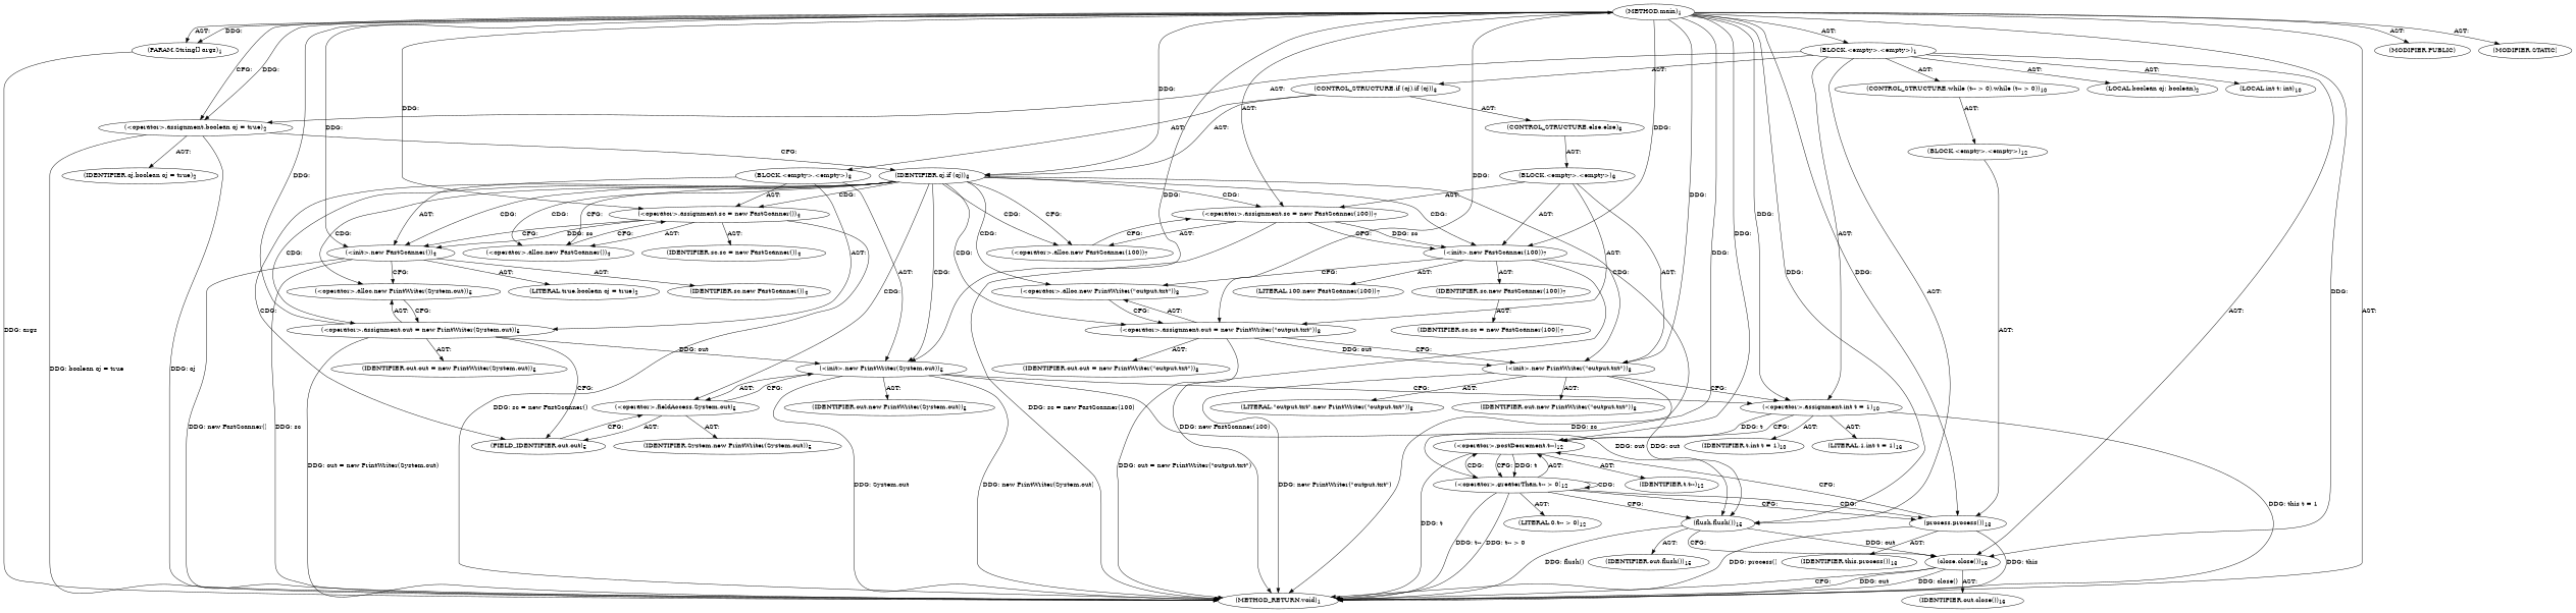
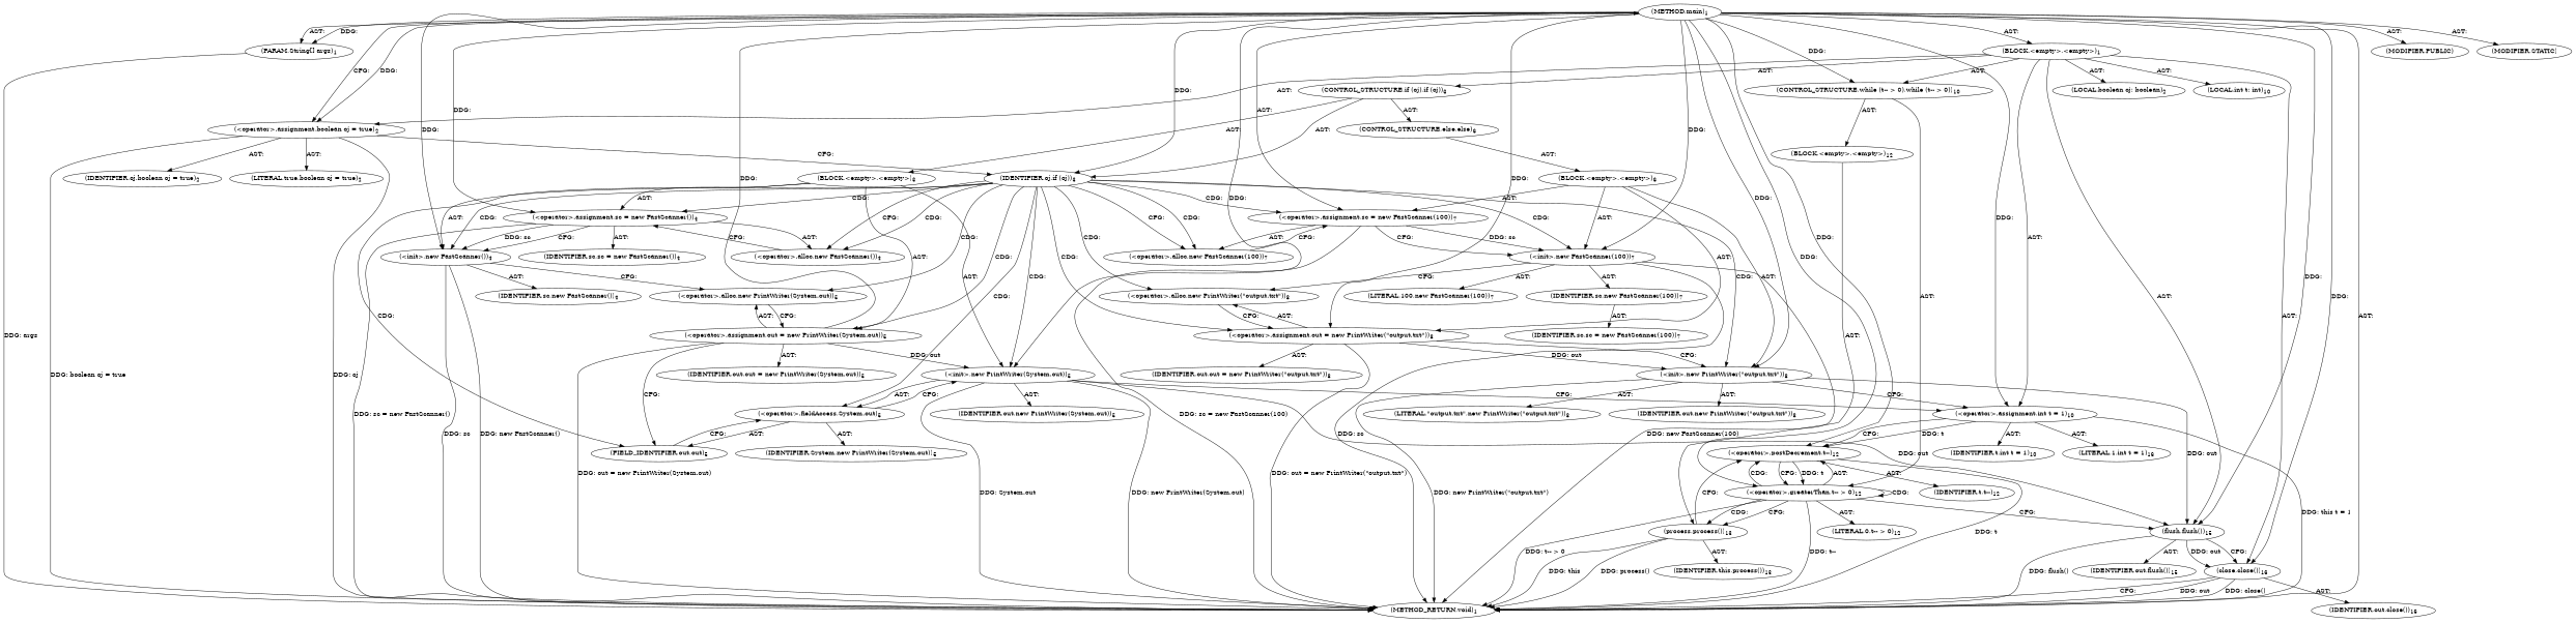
  digraph {
    n1 [label=<(METHOD,main)<SUB>1</SUB>>]
    n2 [label=<(PARAM,String[] args)<SUB>1</SUB>>]
    n3 [label=<(BLOCK,&lt;empty&gt;,&lt;empty&gt;)<SUB>1</SUB>>]
    n4 [label=<(&lt;operator&gt;.assignment,boolean oj = true)<SUB>2</SUB>>]
    n5 [label=<(IDENTIFIER,oj,if (oj))<SUB>3</SUB>>]
    n6 [label=<(&lt;operator&gt;.assignment,sc = new FastScanner())<SUB>4</SUB>>]
    n7 [label=<(&lt;init&gt;,new FastScanner())<SUB>4</SUB>>]
    n8 [label=<(&lt;init&gt;,new PrintWriter(System.out))<SUB>5</SUB>>]
    n9 [label=<(&lt;operator&gt;.assignment,sc = new FastScanner(100))<SUB>7</SUB>>]
    n10 [label=<(&lt;init&gt;,new FastScanner(100))<SUB>7</SUB>>]
    n11 [label=<(&lt;operator&gt;.assignment,out = new PrintWriter(&quot;output.txt&quot;))<SUB>8</SUB>>]
    n12 [label=<(&lt;init&gt;,new PrintWriter(&quot;output.txt&quot;))<SUB>8</SUB>>]
    n13 [label=<(&lt;operator&gt;.assignment,int t = 1)<SUB>10</SUB>>]
    n14 [label=<(&lt;operator&gt;.greaterThan,t-- &gt; 0)<SUB>12</SUB>>]
    n15 [label=<(&lt;operator&gt;.postDecrement,t--)<SUB>12</SUB>>]
    n16 [label=<(process,process())<SUB>13</SUB>>]
    n17 [label=<(flush,flush())<SUB>15</SUB>>]
    n18 [label=<(close,close())<SUB>16</SUB>>]
    n19 [label=<(MODIFIER,PUBLIC)>]
    n20 [label=<(MODIFIER,STATIC)>]
    n21 [label=<(METHOD_RETURN,void)<SUB>1</SUB>>]
    n22 [label=<(LOCAL,boolean oj: boolean)<SUB>2</SUB>>]
    n23 [label=<(CONTROL_STRUCTURE,if (oj),if (oj))<SUB>3</SUB>>]
    n24 [label=<(LOCAL,int t: int)<SUB>10</SUB>>]
    n25 [label=<(CONTROL_STRUCTURE,while (t-- &gt; 0),while (t-- &gt; 0))<SUB>10</SUB>>]
    n26 [label=<(IDENTIFIER,oj,boolean oj = true)<SUB>2</SUB>>]
    n27 [label=<(LITERAL,true,boolean oj = true)<SUB>2</SUB>>]
    n28 [label=<(&lt;operator&gt;.assignment,out = new PrintWriter(System.out))<SUB>5</SUB>>]
    n29 [label=<(&lt;operator&gt;.alloc,new FastScanner())<SUB>4</SUB>>]
    n30 [label=<(&lt;operator&gt;.alloc,new PrintWriter(System.out))<SUB>5</SUB>>]
    n31 [label=<(&lt;operator&gt;.fieldAccess,System.out)<SUB>5</SUB>>]
    n32 [label=<(FIELD_IDENTIFIER,out,out)<SUB>5</SUB>>]
    n33 [label=<(&lt;operator&gt;.alloc,new FastScanner(100))<SUB>7</SUB>>]
    n34 [label=<(&lt;operator&gt;.alloc,new PrintWriter(&quot;output.txt&quot;))<SUB>8</SUB>>]
    n35 [label=<(IDENTIFIER,sc,sc = new FastScanner())<SUB>4</SUB>>]
    n36 [label=<(IDENTIFIER,sc,new FastScanner())<SUB>4</SUB>>]
    n37 [label=<(IDENTIFIER,out,out = new PrintWriter(System.out))<SUB>5</SUB>>]
    n38 [label=<(IDENTIFIER,out,new PrintWriter(System.out))<SUB>5</SUB>>]
    n39 [label=<(IDENTIFIER,sc,new FastScanner(100))<SUB>7</SUB>>]
    n40 [label=<(LITERAL,100,new FastScanner(100))<SUB>7</SUB>>]
    n41 [label=<(IDENTIFIER,out,out = new PrintWriter(&quot;output.txt&quot;))<SUB>8</SUB>>]
    n42 [label=<(IDENTIFIER,out,new PrintWriter(&quot;output.txt&quot;))<SUB>8</SUB>>]
    n43 [label=<(LITERAL,&quot;output.txt&quot;,new PrintWriter(&quot;output.txt&quot;))<SUB>8</SUB>>]
    n44 [label=<(IDENTIFIER,t,int t = 1)<SUB>10</SUB>>]
    n45 [label=<(LITERAL,1,int t = 1)<SUB>16</SUB>>]
    n46 [label=<(LITERAL,0,t-- &gt; 0)<SUB>12</SUB>>]
    n47 [label=<(IDENTIFIER,t,t--)<SUB>12</SUB>>]
    n48 [label=<(IDENTIFIER,this,process())<SUB>13</SUB>>]
    n49 [label=<(IDENTIFIER,out,flush())<SUB>15</SUB>>]
    n50 [label=<(IDENTIFIER,out,close())<SUB>16</SUB>>]
    n51 [label=<(BLOCK,&lt;empty&gt;,&lt;empty&gt;)<SUB>3</SUB>>]
    n52 [label=<(CONTROL_STRUCTURE,else,else)<SUB>6</SUB>>]
    n53 [label=<(BLOCK,&lt;empty&gt;,&lt;empty&gt;)<SUB>12</SUB>>]
    n54 [label=<(BLOCK,&lt;empty&gt;,&lt;empty&gt;)<SUB>6</SUB>>]
    n55 [label=<(IDENTIFIER,System,new PrintWriter(System.out))<SUB>5</SUB>>]
    n56 [label=<(IDENTIFIER,sc,sc = new FastScanner(100))<SUB>7</SUB>>]
    n1 -> n2 [label="AST: "]
    n1 -> n2 [label="DDG: "]
    n1 -> n3 [label="AST: "]
    n1 -> n4 [label="CFG: "]
    n1 -> n4 [label="DDG: "]
    n1 -> n5 [label="DDG: "]
    n1 -> n6 [label="DDG: "]
    n1 -> n7 [label="DDG: "]
    n1 -> n8 [label="DDG: "]
    n1 -> n9 [label="AST: "]
    n1 -> n10 [label="DDG: "]
    n1 -> n11 [label="DDG: "]
    n1 -> n12 [label="DDG: "]
    n1 -> n13 [label="DDG: "]
    n1 -> n14 [label="DDG: "]
    n1 -> n15 [label="DDG: "]
-   n1 -> n16 [label="DDG: "]
+   n1 -> n25 [label="DDG: "]
    n1 -> n17 [label="DDG: "]
    n1 -> n18 [label="DDG: "]
    n1 -> n19 [label="AST: "]
    n1 -> n20 [label="AST: "]
    n1 -> n21 [label="AST: "]
    n2 -> n21 [label="DDG: args"]
    n3 -> n4 [label="AST: "]
    n3 -> n13 [label="AST: "]
    n3 -> n17 [label="AST: "]
    n3 -> n18 [label="AST: "]
    n3 -> n22 [label="AST: "]
    n3 -> n23 [label="AST: "]
    n3 -> n24 [label="AST: "]
    n3 -> n25 [label="AST: "]
    n4 -> n5 [label="CFG: "]
    n4 -> n21 [label="DDG: oj"]
    n4 -> n21 [label="DDG: boolean oj = true"]
    n4 -> n26 [label="AST: "]
-   n7 -> n27 [label="AST: "]
+   n4 -> n27 [label="AST: "]
    n5 -> n6 [label="CDG: "]
    n5 -> n7 [label="CDG: "]
    n5 -> n8 [label="CDG: "]
    n5 -> n9 [label="CDG: "]
    n5 -> n10 [label="CDG: "]
    n5 -> n11 [label="CDG: "]
    n5 -> n12 [label="CDG: "]
    n5 -> n28 [label="CDG: "]
    n5 -> n29 [label="CFG: "]
    n5 -> n29 [label="CDG: "]
    n5 -> n30 [label="CDG: "]
    n5 -> n31 [label="CDG: "]
    n5 -> n32 [label="CDG: "]
    n5 -> n33 [label="CFG: "]
    n5 -> n33 [label="CDG: "]
    n5 -> n34 [label="CDG: "]
    n6 -> n7 [label="CFG: "]
    n6 -> n7 [label="DDG: sc"]
    n6 -> n21 [label="DDG: sc = new FastScanner()"]
    n6 -> n29 [label="AST: "]
    n6 -> n35 [label="AST: "]
    n7 -> n21 [label="DDG: sc"]
    n7 -> n21 [label="DDG: new FastScanner()"]
    n7 -> n30 [label="CFG: "]
    n7 -> n36 [label="AST: "]
    n8 -> n13 [label="CFG: "]
    n8 -> n17 [label="DDG: out"]
    n8 -> n21 [label="DDG: System.out"]
    n8 -> n21 [label="DDG: new PrintWriter(System.out)"]
    n8 -> n31 [label="AST: "]
    n8 -> n38 [label="AST: "]
    n9 -> n10 [label="CFG: "]
    n9 -> n10 [label="DDG: sc"]
    n9 -> n21 [label="DDG: sc = new FastScanner(100)"]
    n9 -> n33 [label="AST: "]
    n10 -> n21 [label="DDG: sc"]
    n10 -> n21 [label="DDG: new FastScanner(100)"]
    n10 -> n34 [label="CFG: "]
    n10 -> n39 [label="AST: "]
    n10 -> n40 [label="AST: "]
    n11 -> n12 [label="CFG: "]
    n11 -> n12 [label="DDG: out"]
    n11 -> n21 [label="DDG: out = new PrintWriter(&quot;output.txt&quot;)"]
    n11 -> n34 [label="AST: "]
    n11 -> n41 [label="AST: "]
    n12 -> n13 [label="CFG: "]
    n12 -> n17 [label="DDG: out"]
    n12 -> n21 [label="DDG: new PrintWriter(&quot;output.txt&quot;)"]
    n12 -> n42 [label="AST: "]
    n12 -> n43 [label="AST: "]
    n13 -> n15 [label="CFG: "]
    n13 -> n15 [label="DDG: t"]
    n13 -> n21 [label="DDG: this t = 1"]
    n13 -> n44 [label="AST: "]
    n13 -> n45 [label="AST: "]
    n14 -> n14 [label="CDG: "]
    n14 -> n15 [label="AST: "]
    n14 -> n15 [label="CDG: "]
    n14 -> n16 [label="CFG: "]
    n14 -> n16 [label="CDG: "]
    n14 -> n17 [label="CFG: "]
    n14 -> n21 [label="DDG: t--"]
    n14 -> n21 [label="DDG: t-- &gt; 0"]
    n14 -> n46 [label="AST: "]
    n15 -> n14 [label="CFG: "]
    n15 -> n14 [label="DDG: t"]
    n15 -> n21 [label="DDG: t"]
    n15 -> n47 [label="AST: "]
    n16 -> n15 [label="CFG: "]
    n16 -> n21 [label="DDG: process()"]
    n16 -> n21 [label="DDG: this"]
    n16 -> n48 [label="AST: "]
    n17 -> n18 [label="CFG: "]
    n17 -> n18 [label="DDG: out"]
    n17 -> n21 [label="DDG: flush()"]
    n17 -> n49 [label="AST: "]
    n18 -> n21 [label="CFG: "]
    n18 -> n21 [label="DDG: out"]
    n18 -> n21 [label="DDG: close()"]
    n18 -> n50 [label="AST: "]
    n23 -> n5 [label="AST: "]
    n23 -> n51 [label="AST: "]
    n23 -> n52 [label="AST: "]
+   n25 -> n14 [label="AST: "]
    n25 -> n53 [label="AST: "]
    n28 -> n1 [label="DDG: "]
    n28 -> n8 [label="DDG: out"]
    n28 -> n21 [label="DDG: out = new PrintWriter(System.out)"]
    n28 -> n30 [label="AST: "]
    n28 -> n32 [label="CFG: "]
    n28 -> n37 [label="AST: "]
    n29 -> n6 [label="CFG: "]
    n30 -> n28 [label="CFG: "]
    n31 -> n8 [label="CFG: "]
    n31 -> n32 [label="AST: "]
    n31 -> n55 [label="AST: "]
    n32 -> n31 [label="CFG: "]
    n33 -> n9 [label="CFG: "]
    n34 -> n11 [label="CFG: "]
    n39 -> n56 [label="AST: "]
    n51 -> n6 [label="AST: "]
    n51 -> n7 [label="AST: "]
    n51 -> n8 [label="AST: "]
    n51 -> n28 [label="AST: "]
    n52 -> n54 [label="AST: "]
    n53 -> n16 [label="AST: "]
    n54 -> n9 [label="AST: "]
    n54 -> n10 [label="AST: "]
    n54 -> n11 [label="AST: "]
    n54 -> n12 [label="AST: "]
  }
